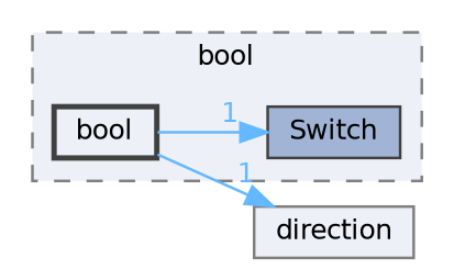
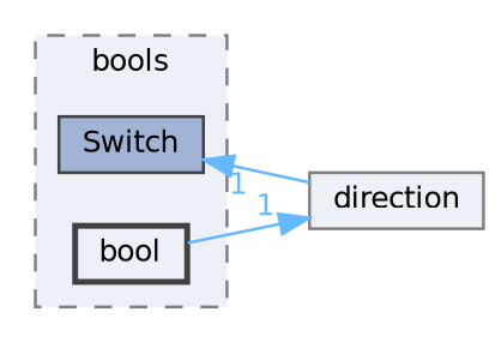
  digraph {
    compound=true
    rankdir=LR
    node [color=grey25 fillcolor="#edf0f7" fontname=Helvetica fontsize=10 shape=box style=filled]
    edge [color=steelblue1 fontcolor=steelblue1 fontname=Helvetica fontsize=10 headlabel=1 labeldistance=1.5 labelfontname=Helvetica labelfontsize=10]
    n1 [fillcolor="#a2b4d6" height=0.2 label=Switch width=0.4]
    n2 [height=0.2 label=bool style="filled,bold" width=0.4]
    n3 [color=grey50 height=0.2 label=direction width=0.4]
    subgraph cluster_1 {
      bgcolor="#edf0f7"
      fontname=Helvetica
      fontsize=10
-     label=bool
+     label=bools
      pencolor=grey50
      style="filled,dashed"
      n1
      n2
    }
-   n2 -> n1
+   n3 -> n1
    n2 -> n3
  }
